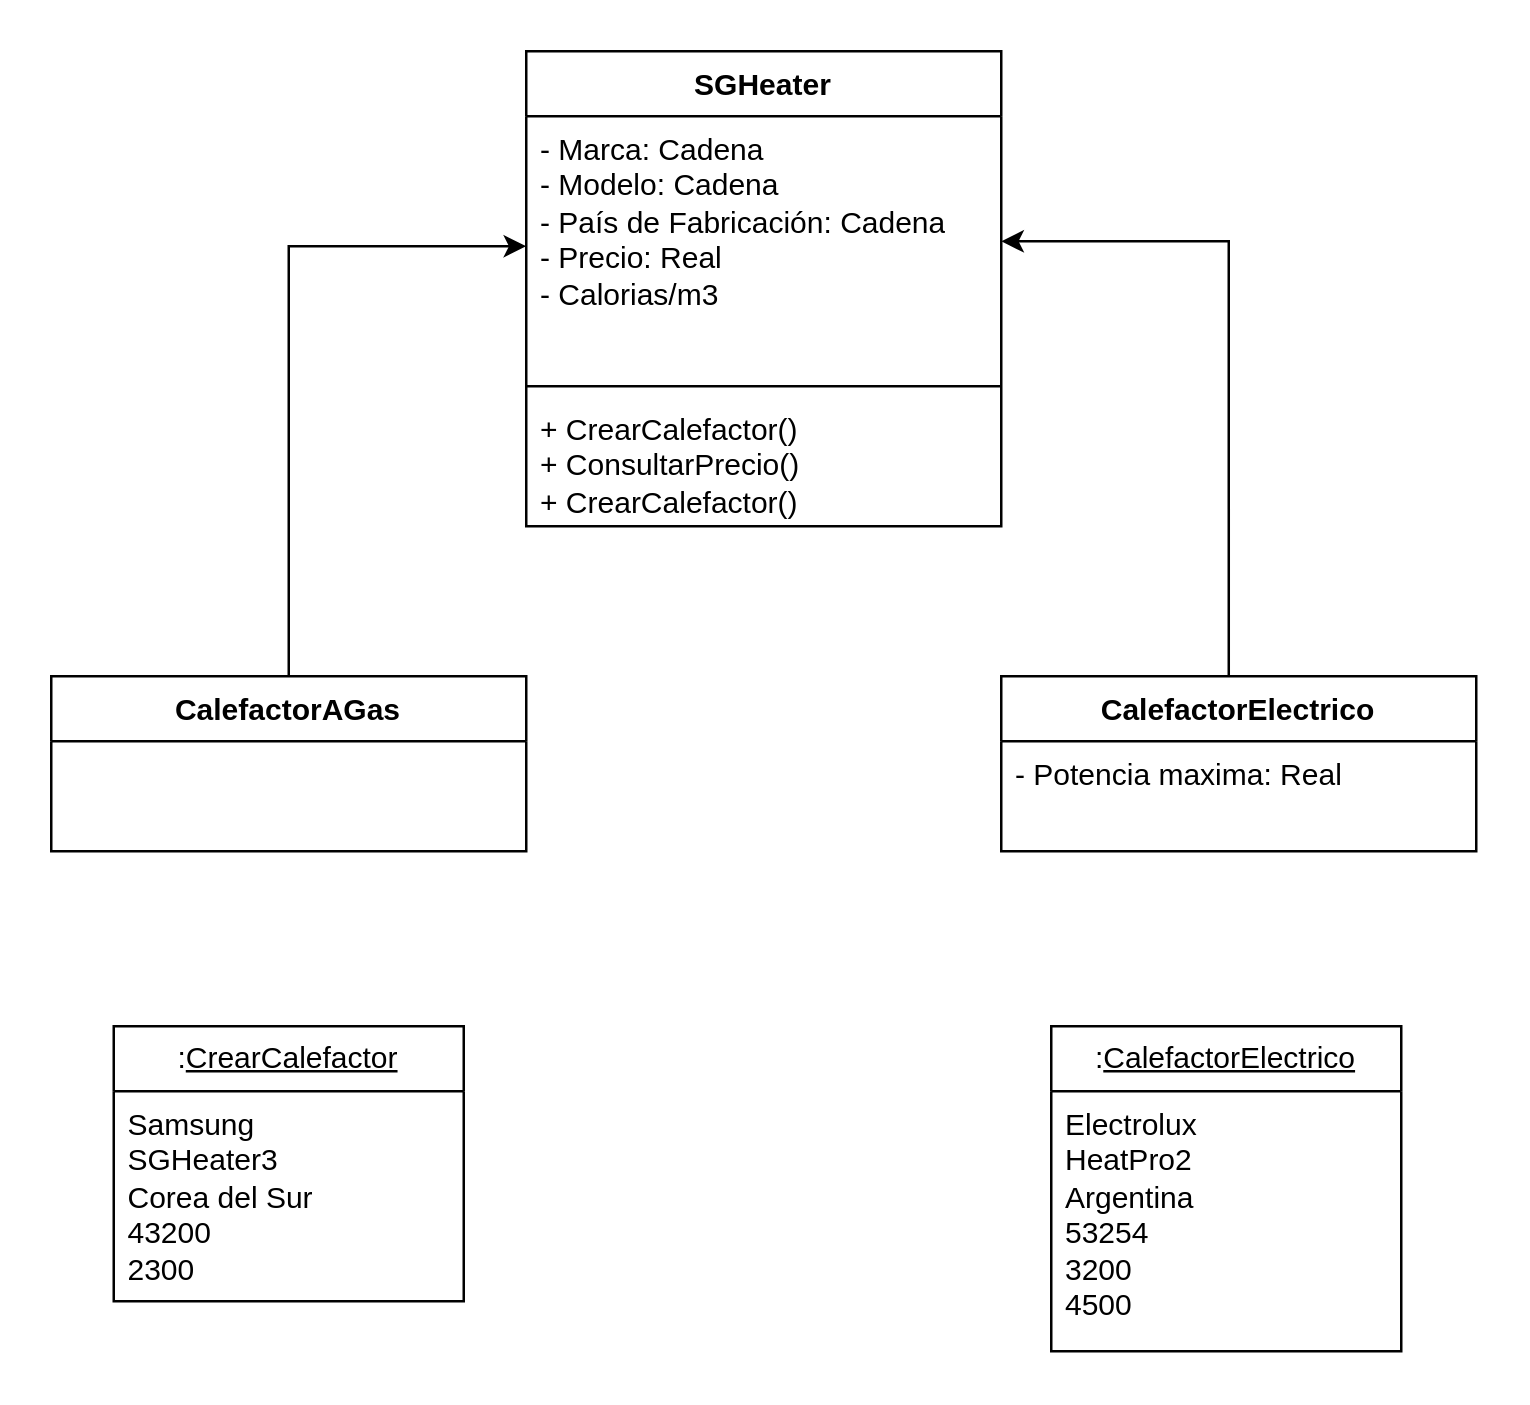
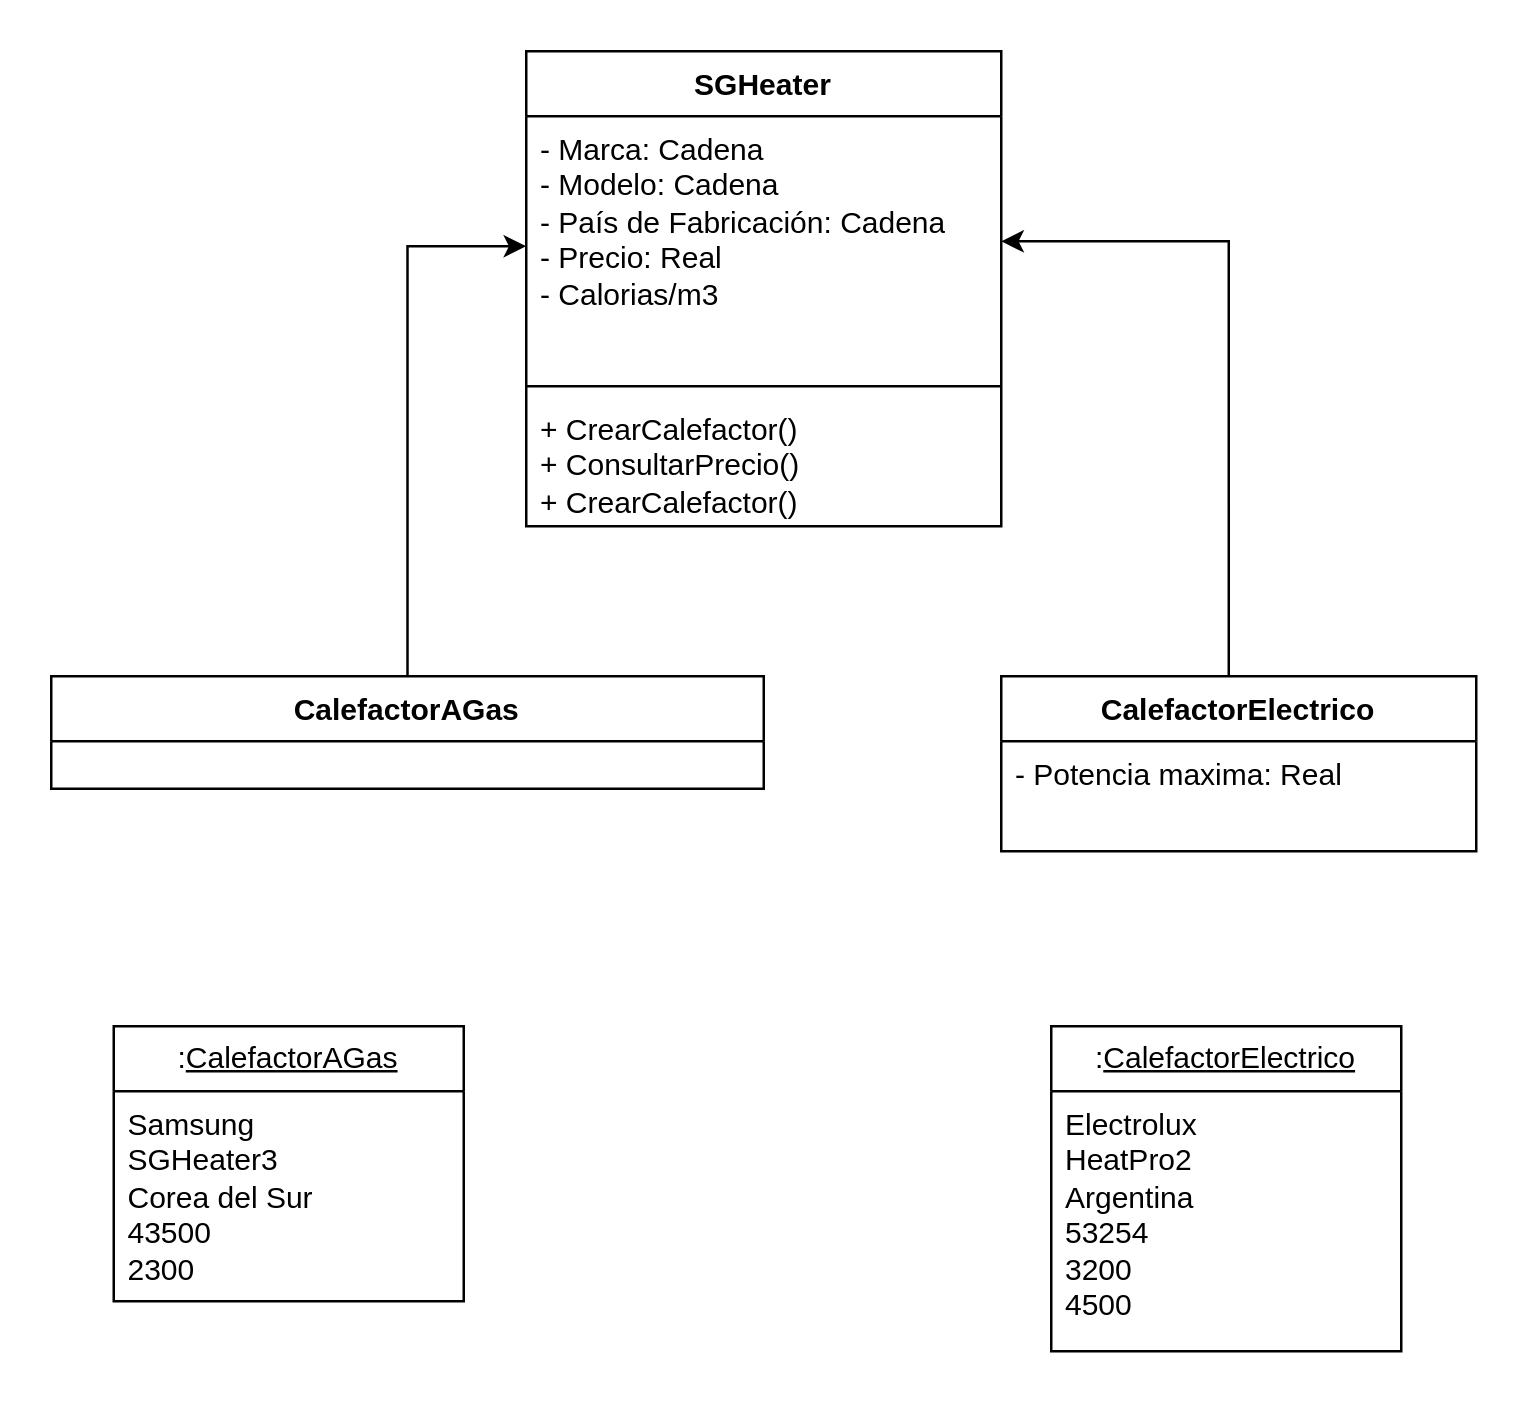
  <mxCell id="0" />
  <mxCell id="1" parent="0" />
  <mxCell id="2" value="SGHeater" style="swimlane;fontStyle=1;align=center;verticalAlign=top;childLayout=stackLayout;horizontal=1;startSize=26;horizontalStack=0;resizeParent=1;resizeParentMax=0;resizeLast=0;collapsible=1;marginBottom=0;whiteSpace=wrap;html=1;" parent="1" vertex="1"><mxGeometry x="210" y="20" width="190" height="190" as="geometry" /></mxCell>
  <mxCell id="3" value="- Marca: Cadena&lt;div&gt;- Modelo: Cadena&lt;/div&gt;&lt;div&gt;- País de Fabricación: Cadena&lt;/div&gt;&lt;div&gt;- Precio: Real&lt;/div&gt;&lt;div&gt;- Calorias/m3&lt;/div&gt;" style="text;strokeColor=none;fillColor=none;align=left;verticalAlign=top;spacingLeft=4;spacingRight=4;overflow=hidden;rotatable=0;points=[[0,0.5],[1,0.5]];portConstraint=eastwest;whiteSpace=wrap;html=1;" parent="2" vertex="1"><mxGeometry y="26" width="190" height="104" as="geometry" /></mxCell>
  <mxCell id="4" value="" style="line;strokeWidth=1;fillColor=none;align=left;verticalAlign=middle;spacingTop=-1;spacingLeft=3;spacingRight=3;rotatable=0;labelPosition=right;points=[];portConstraint=eastwest;strokeColor=inherit;" parent="2" vertex="1"><mxGeometry y="130" width="190" height="8" as="geometry" /></mxCell>
  <mxCell id="5" value="+ CrearCalefactor()&lt;div&gt;+ ConsultarPrecio()&lt;/div&gt;&lt;div&gt;+ CrearCalefactor()&lt;/div&gt;" style="text;strokeColor=none;fillColor=none;align=left;verticalAlign=top;spacingLeft=4;spacingRight=4;overflow=hidden;rotatable=0;points=[[0,0.5],[1,0.5]];portConstraint=eastwest;whiteSpace=wrap;html=1;" parent="2" vertex="1"><mxGeometry y="138" width="190" height="52" as="geometry" /></mxCell>
  <mxCell id="6" value="CalefactorE&lt;span style=&quot;background-color: initial;&quot;&gt;lectrico&lt;/span&gt;" style="swimlane;fontStyle=1;align=center;verticalAlign=top;childLayout=stackLayout;horizontal=1;startSize=26;horizontalStack=0;resizeParent=1;resizeParentMax=0;resizeLast=0;collapsible=1;marginBottom=0;whiteSpace=wrap;html=1;" parent="1" vertex="1"><mxGeometry x="400" y="270" width="190" height="70" as="geometry" /></mxCell>
  <mxCell id="7" value="- Potencia maxima: Real" style="text;strokeColor=none;fillColor=none;align=left;verticalAlign=top;spacingLeft=4;spacingRight=4;overflow=hidden;rotatable=0;points=[[0,0.5],[1,0.5]];portConstraint=eastwest;whiteSpace=wrap;html=1;" parent="6" vertex="1"><mxGeometry y="26" width="190" height="44" as="geometry" /></mxCell>
- <mxCell id="8" value=":&lt;u&gt;CrearCalefactor&lt;/u&gt;" style="swimlane;fontStyle=0;childLayout=stackLayout;horizontal=1;startSize=26;fillColor=none;horizontalStack=0;resizeParent=1;resizeParentMax=0;resizeLast=0;collapsible=1;marginBottom=0;whiteSpace=wrap;html=1;" parent="1" vertex="1"><mxGeometry x="45" y="410" width="140" height="110" as="geometry" /></mxCell>
- <mxCell id="9" value="Samsung&lt;div&gt;SGHeater3&lt;/div&gt;&lt;div&gt;Corea del Sur&lt;/div&gt;&lt;div&gt;43200&lt;/div&gt;&lt;div&gt;2300&lt;/div&gt;" style="text;strokeColor=none;fillColor=none;align=left;verticalAlign=top;spacingLeft=4;spacingRight=4;overflow=hidden;rotatable=0;points=[[0,0.5],[1,0.5]];portConstraint=eastwest;whiteSpace=wrap;html=1;" parent="8" vertex="1"><mxGeometry y="26" width="140" height="84" as="geometry" /></mxCell>
+ <mxCell id="8" value=":&lt;u&gt;CalefactorAGas&lt;/u&gt;" style="swimlane;fontStyle=0;childLayout=stackLayout;horizontal=1;startSize=26;fillColor=none;horizontalStack=0;resizeParent=1;resizeParentMax=0;resizeLast=0;collapsible=1;marginBottom=0;whiteSpace=wrap;html=1;" parent="1" vertex="1"><mxGeometry x="45" y="410" width="140" height="110" as="geometry" /></mxCell>
+ <mxCell id="9" value="Samsung&lt;div&gt;SGHeater3&lt;/div&gt;&lt;div&gt;Corea del Sur&lt;/div&gt;&lt;div&gt;43500&lt;/div&gt;&lt;div&gt;2300&lt;/div&gt;" style="text;strokeColor=none;fillColor=none;align=left;verticalAlign=top;spacingLeft=4;spacingRight=4;overflow=hidden;rotatable=0;points=[[0,0.5],[1,0.5]];portConstraint=eastwest;whiteSpace=wrap;html=1;" parent="8" vertex="1"><mxGeometry y="26" width="140" height="84" as="geometry" /></mxCell>
  <mxCell id="10" value=":&lt;u&gt;CalefactorElectrico&lt;/u&gt;" style="swimlane;fontStyle=0;childLayout=stackLayout;horizontal=1;startSize=26;fillColor=none;horizontalStack=0;resizeParent=1;resizeParentMax=0;resizeLast=0;collapsible=1;marginBottom=0;whiteSpace=wrap;html=1;" parent="1" vertex="1"><mxGeometry x="420" y="410" width="140" height="130" as="geometry" /></mxCell>
  <mxCell id="11" value="Electrolux&lt;div&gt;HeatPro2&lt;/div&gt;&lt;div&gt;Argentina&lt;/div&gt;&lt;div&gt;53254&lt;/div&gt;&lt;div&gt;3200&lt;/div&gt;&lt;div&gt;4500&lt;/div&gt;" style="text;strokeColor=none;fillColor=none;align=left;verticalAlign=top;spacingLeft=4;spacingRight=4;overflow=hidden;rotatable=0;points=[[0,0.5],[1,0.5]];portConstraint=eastwest;whiteSpace=wrap;html=1;" parent="10" vertex="1"><mxGeometry y="26" width="140" height="104" as="geometry" /></mxCell>
  <mxCell id="12" style="edgeStyle=orthogonalEdgeStyle;rounded=0;orthogonalLoop=1;jettySize=auto;html=1;exitX=0.5;exitY=0;exitDx=0;exitDy=0;entryX=1.021;entryY=0.481;entryDx=0;entryDy=0;entryPerimeter=0;" edge="1" parent="1"><mxGeometry relative="1" as="geometry"><mxPoint x="491.01" y="270" as="sourcePoint" /><mxPoint x="400" y="96.024" as="targetPoint" /><Array as="points"><mxPoint x="491.01" y="96" /></Array></mxGeometry></mxCell>
  <mxCell id="13" style="edgeStyle=orthogonalEdgeStyle;rounded=0;orthogonalLoop=1;jettySize=auto;html=1;entryX=0;entryY=0.5;entryDx=0;entryDy=0;" edge="1" parent="1" source="14" target="3"><mxGeometry relative="1" as="geometry" /></mxCell>
- <mxCell id="14" value="CalefactorAGas" style="swimlane;fontStyle=1;align=center;verticalAlign=top;childLayout=stackLayout;horizontal=1;startSize=26;horizontalStack=0;resizeParent=1;resizeParentMax=0;resizeLast=0;collapsible=1;marginBottom=0;whiteSpace=wrap;html=1;" vertex="1" parent="1"><mxGeometry x="20" y="270" width="190" height="70" as="geometry" /></mxCell>
+ <mxCell id="14" value="CalefactorAGas" style="swimlane;fontStyle=1;align=center;verticalAlign=top;childLayout=stackLayout;horizontal=1;startSize=26;horizontalStack=0;resizeParent=1;resizeParentMax=0;resizeLast=0;collapsible=1;marginBottom=0;whiteSpace=wrap;html=1;" vertex="1" parent="1"><mxGeometry x="20" y="270" width="285" height="45" as="geometry" /></mxCell>
